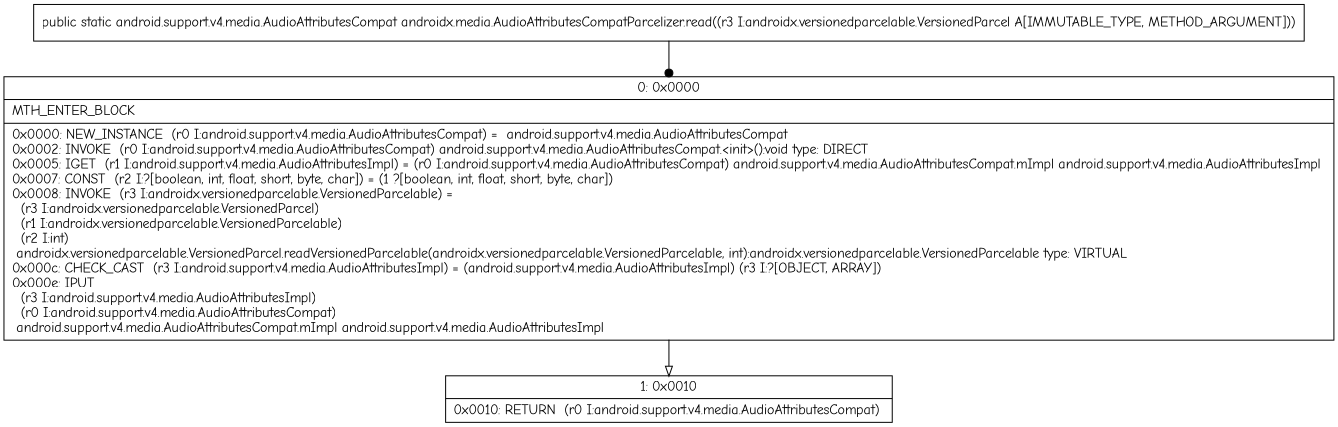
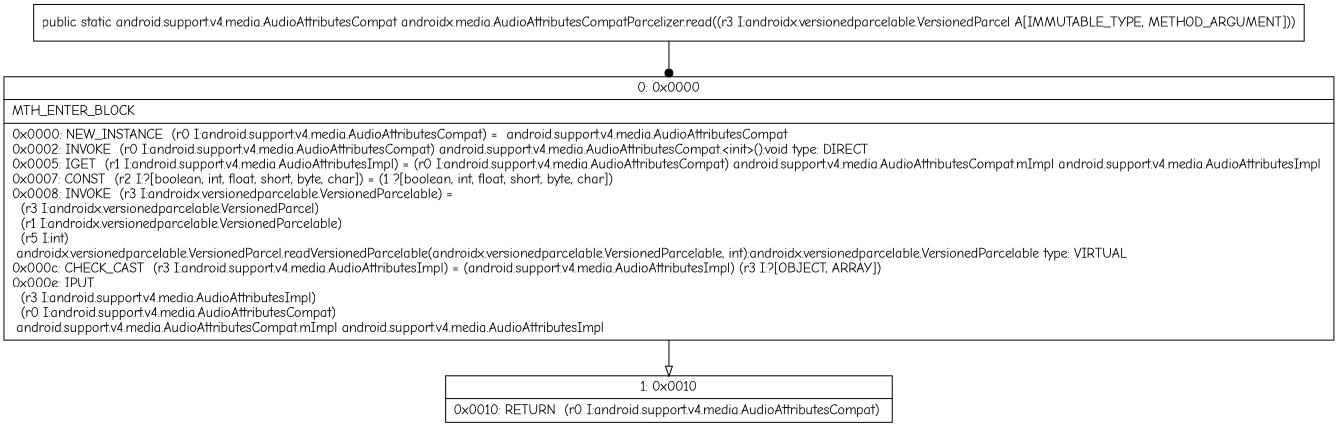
  digraph {
    fontname="Comic Neue"
    node [shape=record fontname="Comic Neue"]
    edge [fontname="Comic Neue"]
-   n1 [label="{0\:\ 0x0000|MTH_ENTER_BLOCK\l|0x0000: NEW_INSTANCE  (r0 I:android.support.v4.media.AudioAttributesCompat) =  android.support.v4.media.AudioAttributesCompat \l0x0002: INVOKE  (r0 I:android.support.v4.media.AudioAttributesCompat) android.support.v4.media.AudioAttributesCompat.\<init\>():void type: DIRECT \l0x0005: IGET  (r1 I:android.support.v4.media.AudioAttributesImpl) = (r0 I:android.support.v4.media.AudioAttributesCompat) android.support.v4.media.AudioAttributesCompat.mImpl android.support.v4.media.AudioAttributesImpl \l0x0007: CONST  (r2 I:?[boolean, int, float, short, byte, char]) = (1 ?[boolean, int, float, short, byte, char]) \l0x0008: INVOKE  (r3 I:androidx.versionedparcelable.VersionedParcelable) = \l  (r3 I:androidx.versionedparcelable.VersionedParcel)\l  (r1 I:androidx.versionedparcelable.VersionedParcelable)\l  (r2 I:int)\l androidx.versionedparcelable.VersionedParcel.readVersionedParcelable(androidx.versionedparcelable.VersionedParcelable, int):androidx.versionedparcelable.VersionedParcelable type: VIRTUAL \l0x000c: CHECK_CAST  (r3 I:android.support.v4.media.AudioAttributesImpl) = (android.support.v4.media.AudioAttributesImpl) (r3 I:?[OBJECT, ARRAY]) \l0x000e: IPUT  \l  (r3 I:android.support.v4.media.AudioAttributesImpl)\l  (r0 I:android.support.v4.media.AudioAttributesCompat)\l android.support.v4.media.AudioAttributesCompat.mImpl android.support.v4.media.AudioAttributesImpl \l}"]
+   n1 [label="{0\:\ 0x0000|MTH_ENTER_BLOCK\l|0x0000: NEW_INSTANCE  (r0 I:android.support.v4.media.AudioAttributesCompat) =  android.support.v4.media.AudioAttributesCompat \l0x0002: INVOKE  (r0 I:android.support.v4.media.AudioAttributesCompat) android.support.v4.media.AudioAttributesCompat.\<init\>():void type: DIRECT \l0x0005: IGET  (r1 I:android.support.v4.media.AudioAttributesImpl) = (r0 I:android.support.v4.media.AudioAttributesCompat) android.support.v4.media.AudioAttributesCompat.mImpl android.support.v4.media.AudioAttributesImpl \l0x0007: CONST  (r2 I:?[boolean, int, float, short, byte, char]) = (1 ?[boolean, int, float, short, byte, char]) \l0x0008: INVOKE  (r3 I:androidx.versionedparcelable.VersionedParcelable) = \l  (r3 I:androidx.versionedparcelable.VersionedParcel)\l  (r1 I:androidx.versionedparcelable.VersionedParcelable)\l  (r5 I:int)\l androidx.versionedparcelable.VersionedParcel.readVersionedParcelable(androidx.versionedparcelable.VersionedParcelable, int):androidx.versionedparcelable.VersionedParcelable type: VIRTUAL \l0x000c: CHECK_CAST  (r3 I:android.support.v4.media.AudioAttributesImpl) = (android.support.v4.media.AudioAttributesImpl) (r3 I:?[OBJECT, ARRAY]) \l0x000e: IPUT  \l  (r3 I:android.support.v4.media.AudioAttributesImpl)\l  (r0 I:android.support.v4.media.AudioAttributesCompat)\l android.support.v4.media.AudioAttributesCompat.mImpl android.support.v4.media.AudioAttributesImpl \l}"]
    n2 [label="{1\:\ 0x0010|0x0010: RETURN  (r0 I:android.support.v4.media.AudioAttributesCompat) \l}"]
    n3 [label="{public static android.support.v4.media.AudioAttributesCompat androidx.media.AudioAttributesCompatParcelizer.read((r3 I:androidx.versionedparcelable.VersionedParcel A[IMMUTABLE_TYPE, METHOD_ARGUMENT])) }"]
    n1 -> n2 [arrowhead=onormal]
    n3 -> n1 [arrowhead=dot]
  }
